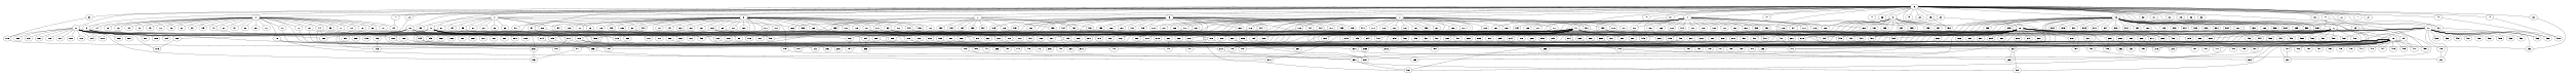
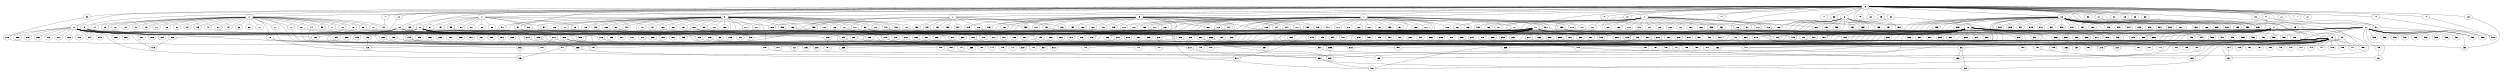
  graph {
    fontname=Lato
    node [fontname=Lato]
    edge [fontname=Lato]
    0
    1
    2
    3
    4
    5
    6
    7
    8
    9
    10
    11
    12
    13
    14
    15
    16
    17
    18
    19
    20
    21
    22
    23
    24
    25
    26
    27
    28
    29
    30
    31
    32
    33
    34
    35
    36
    37
    38
    39
    40
    41
    42
    43
    44
    45
    46
    47
    48
    49
    309
    50
    51
    52
    53
    54
    55
    56
    57
    58
    59
    60
    155
    61
    62
    63
    64
    65
    66
    67
    68
    69
    70
    71
    72
    73
    74
    75
    76
    77
    78
    79
    80
    81
    82
    83
    84
    85
    86
    87
    88
    89
    90
    91
    92
    93
    94
    95
    96
    97
    98
    99
    100
    101
    102
    103
    104
    105
    106
    107
    108
    109
    110
    111
    112
    113
    114
    115
    116
    117
    118
    119
    120
    121
    122
    123
    124
    125
    126
    127
    264
    128
    130
    131
    132
    133
    134
    129
    136
    137
    138
    135
    139
    140
    141
    142
    143
    144
    145
    146
    147
    148
    149
    150
    151
    152
    153
    154
    156
    157
    158
    159
    160
    161
    162
    163
    164
    367
    165
    166
    167
    168
    169
    170
    171
    172
    173
    174
    175
    176
    177
    178
    179
    180
    181
    182
    183
    184
    185
    186
    187
    188
    189
    190
    191
    192
    193
    194
    195
    196
    197
    198
    199
    200
    201
    202
    203
    204
    205
    206
    207
    208
    209
    210
    211
    212
    213
    214
    215
    216
    217
    218
    219
    220
    221
    222
    224
    226
    227
    228
    229
    225
    223
    230
    231
    232
    233
    234
    235
    236
    237
    238
    239
    240
    241
    242
    445
    243
    244
    245
    246
    247
    248
    249
    250
    251
    252
    253
    256
    258
    259
    260
    261
    262
    257
    265
    266
    267
    268
    269
    270
    271
    272
    273
    274
    275
+   276
    277
    278
    263
    254
    255
    288
    290
    291
    292
    293
    294
    289
    295
    279
    280
    281
    282
    283
    284
    285
    286
    287
    473
    296
    297
    298
    299
    300
    301
    302
    303
    304
    305
    306
    307
    308
    310
    311
    312
    313
    314
    315
    316
    317
    318
    319
    320
    321
    322
    323
    324
    325
    326
    327
    328
    329
    330
    331
    332
    333
    334
    335
    336
    337
    338
    339
    340
    341
    342
    343
    344
    345
    346
    347
    348
    349
    350
    351
    352
    353
    354
    355
    356
    357
    358
    359
    360
    361
    362
    363
    364
    365
    366
    368
    369
    370
    371
    384
    386
    387
    388
    389
    390
    385
    392
    393
    394
    395
    396
    397
    398
    399
    400
    401
    402
    403
    404
    405
    406
    407
    408
    409
    410
    411
    412
    413
    414
    415
    416
    391
    372
    373
    374
    375
    376
    377
    378
    379
    380
    381
    382
    383
    417
    418
    419
    420
    421
    422
    423
    424
    425
    426
    427
    428
    429
    430
    431
    432
    433
    434
    435
    436
    437
    438
    439
    440
    441
    442
    443
    444
    446
    447
    448
    449
    450
    451
    452
    453
    454
    455
    456
    457
    458
    459
    460
    461
    462
    463
    464
    465
    466
    467
    468
    469
    470
    471
    472
    474
    475
    476
    477
    478
    479
    480
    481
    483
    484
    485
    486
    487
    488
    489
    490
    491
    492
    493
    494
    495
    496
    497
    498
    499
    482
    0 -- 1
    0 -- 2
    0 -- 3
    0 -- 4
    0 -- 5
    0 -- 6
    0 -- 7
    0 -- 8
    0 -- 9
    0 -- 10
    0 -- 11
    0 -- 12
    0 -- 13
    0 -- 14
    0 -- 15
    0 -- 16
    0 -- 17
    0 -- 18
    0 -- 19
    0 -- 20
    0 -- 21
    0 -- 22
    0 -- 23
    0 -- 24
    0 -- 25
    0 -- 26
    0 -- 27
    0 -- 28
    0 -- 29
    0 -- 30
    0 -- 31
    0 -- 32
    0 -- 33
    0 -- 34
    0 -- 35
    0 -- 36
    0 -- 37
    0 -- 38
    0 -- 39
    0 -- 40
    0 -- 41
    0 -- 42
    0 -- 43
    0 -- 44
    0 -- 45
    0 -- 46
    0 -- 47
    0 -- 48
    0 -- 49
    0 -- 309
    1 -- 50
    1 -- 51
    1 -- 52
    1 -- 53
    1 -- 54
    1 -- 55
    1 -- 56
    1 -- 57
    1 -- 58
    1 -- 59
    1 -- 60
    1 -- 155
    2 -- 61
    2 -- 62
    2 -- 63
    2 -- 64
    2 -- 65
    2 -- 66
    2 -- 67
    2 -- 68
    2 -- 69
    2 -- 70
    2 -- 71
    2 -- 72
    2 -- 73
    2 -- 74
    2 -- 75
    2 -- 76
    2 -- 77
    2 -- 78
    2 -- 79
    2 -- 80
    2 -- 81
    2 -- 82
    2 -- 83
    2 -- 84
    2 -- 85
    2 -- 86
    2 -- 87
    2 -- 88
    2 -- 89
    2 -- 90
    3 -- 91
    3 -- 92
    3 -- 93
    3 -- 94
    3 -- 95
    3 -- 96
    3 -- 97
    3 -- 98
    3 -- 99
    3 -- 100
    3 -- 101
    3 -- 102
    3 -- 103
    3 -- 104
    3 -- 105
    3 -- 106
    3 -- 107
    3 -- 108
    3 -- 109
    3 -- 110
    3 -- 111
    3 -- 112
    3 -- 113
    3 -- 114
    3 -- 115
    3 -- 116
    3 -- 117
    3 -- 118
    3 -- 119
    3 -- 120
    3 -- 121
    3 -- 122
    3 -- 123
    3 -- 124
    3 -- 125
    3 -- 126
    3 -- 127
    3 -- 264
    4 -- 128
    4 -- 130
    4 -- 131
    4 -- 132
    4 -- 133
    4 -- 134
    4 -- 129
    4 -- 136
    4 -- 137
    4 -- 138
    4 -- 135
    5 -- 155
    5 -- 139
    5 -- 140
    5 -- 141
    5 -- 142
    5 -- 143
    5 -- 144
    5 -- 145
    5 -- 146
    5 -- 147
    5 -- 148
    5 -- 149
    5 -- 150
    5 -- 151
    5 -- 152
    5 -- 153
    5 -- 154
    5 -- 156
    5 -- 157
    5 -- 158
    5 -- 159
    5 -- 160
    5 -- 161
    5 -- 162
    5 -- 163
    5 -- 164
    5 -- 367
    6 -- 165
    6 -- 166
    6 -- 167
    6 -- 168
    6 -- 169
    6 -- 170
    6 -- 171
    6 -- 172
    6 -- 173
    6 -- 174
    6 -- 175
    6 -- 176
    6 -- 177
    6 -- 178
    6 -- 179
    6 -- 180
    6 -- 181
    6 -- 182
    6 -- 183
    6 -- 184
    6 -- 185
    6 -- 186
    6 -- 187
    6 -- 188
    6 -- 189
    6 -- 190
    6 -- 191
    6 -- 192
    6 -- 193
    6 -- 194
    6 -- 195
    6 -- 196
    6 -- 197
    7 -- 198
    7 -- 199
    7 -- 200
    7 -- 201
    7 -- 202
    7 -- 203
    7 -- 204
    7 -- 205
    7 -- 206
    7 -- 207
    7 -- 208
    7 -- 209
    7 -- 210
    7 -- 211
    7 -- 212
    7 -- 213
    7 -- 214
    7 -- 215
    7 -- 216
    7 -- 217
    7 -- 218
    7 -- 219
    7 -- 220
    7 -- 221
    7 -- 222
    8 -- 224
    8 -- 226
    8 -- 227
    8 -- 228
    8 -- 229
    8 -- 225
    8 -- 223
    9 -- 230
    9 -- 231
    9 -- 232
    9 -- 233
    9 -- 234
    9 -- 235
    9 -- 236
    9 -- 237
    9 -- 238
    9 -- 239
    9 -- 240
    9 -- 241
    9 -- 242
    9 -- 445
    10 -- 243
    10 -- 244
    10 -- 245
    10 -- 246
    10 -- 247
    10 -- 248
    10 -- 249
    10 -- 250
    10 -- 251
    10 -- 252
    10 -- 253
    11 -- 264
    11 -- 169
    11 -- 256
    11 -- 258
    11 -- 259
    11 -- 260
    11 -- 261
    11 -- 262
    11 -- 257
    11 -- 265
    11 -- 266
    11 -- 267
    11 -- 268
    11 -- 269
    11 -- 270
    11 -- 271
    11 -- 272
    11 -- 273
    11 -- 274
    11 -- 275
+   11 -- 276
    11 -- 277
    11 -- 278
    11 -- 263
    11 -- 254
    11 -- 255
    12 -- 288
    12 -- 290
    12 -- 291
    12 -- 292
    12 -- 293
    12 -- 294
    12 -- 289
    12 -- 295
    12 -- 279
    12 -- 280
    12 -- 281
    12 -- 282
    12 -- 283
    12 -- 284
    12 -- 285
    12 -- 286
    12 -- 287
    12 -- 473
    13 -- 309
    13 -- 296
    13 -- 297
    13 -- 298
    13 -- 299
    13 -- 300
    13 -- 301
    13 -- 302
    13 -- 303
    13 -- 304
    13 -- 305
    13 -- 306
    13 -- 307
    13 -- 308
    13 -- 310
    13 -- 311
    13 -- 312
    13 -- 313
    13 -- 314
    13 -- 315
    13 -- 316
    13 -- 317
    13 -- 318
    13 -- 319
    13 -- 320
    13 -- 321
    13 -- 322
    13 -- 323
    13 -- 324
    13 -- 325
    13 -- 326
    13 -- 327
    13 -- 328
    13 -- 329
    13 -- 330
    13 -- 331
    13 -- 332
    13 -- 333
    13 -- 334
    14 -- 367
    14 -- 201
    14 -- 335
    14 -- 336
    14 -- 337
    14 -- 338
    14 -- 339
    14 -- 340
    14 -- 341
    14 -- 342
    14 -- 343
    14 -- 344
    14 -- 345
    14 -- 346
    14 -- 347
    14 -- 348
    14 -- 349
    14 -- 350
    14 -- 351
    14 -- 352
    14 -- 353
    14 -- 354
    14 -- 355
    14 -- 356
    14 -- 357
    14 -- 358
    14 -- 359
    14 -- 360
    14 -- 361
    14 -- 362
    14 -- 363
    14 -- 364
    14 -- 365
    14 -- 366
    14 -- 368
    14 -- 369
    14 -- 370
    14 -- 371
    15 -- 384
    15 -- 386
    15 -- 387
    15 -- 388
    15 -- 389
    15 -- 390
    15 -- 385
    15 -- 392
    15 -- 393
    15 -- 394
    15 -- 395
    15 -- 396
    15 -- 397
    15 -- 398
    15 -- 399
    15 -- 400
    15 -- 401
    15 -- 402
    15 -- 403
    15 -- 404
    15 -- 405
    15 -- 406
    15 -- 407
    15 -- 408
    15 -- 409
    15 -- 410
    15 -- 411
    15 -- 412
    15 -- 413
    15 -- 414
    15 -- 415
    15 -- 416
    15 -- 391
    15 -- 372
    15 -- 373
    15 -- 374
    15 -- 375
    15 -- 376
    15 -- 377
    15 -- 378
    15 -- 379
    15 -- 380
    15 -- 381
    15 -- 382
    15 -- 383
    16 -- 406
    16 -- 417
    16 -- 418
    16 -- 419
    16 -- 420
    16 -- 421
    16 -- 422
    16 -- 423
    16 -- 424
    16 -- 425
    16 -- 426
    16 -- 427
    16 -- 428
    16 -- 429
    16 -- 430
    16 -- 431
    16 -- 432
    16 -- 433
    16 -- 434
    16 -- 435
    16 -- 436
    16 -- 437
    16 -- 438
    16 -- 439
    16 -- 440
    17 -- 367
    17 -- 445
    17 -- 441
    17 -- 442
    17 -- 443
    17 -- 444
    17 -- 446
    17 -- 447
    17 -- 448
    17 -- 449
    17 -- 450
    17 -- 451
    17 -- 452
    17 -- 453
    17 -- 454
    17 -- 455
    17 -- 456
    17 -- 457
    17 -- 458
    17 -- 459
    17 -- 460
    17 -- 461
    18 -- 71
    18 -- 473
    18 -- 462
    18 -- 463
    18 -- 464
    18 -- 465
    18 -- 466
    18 -- 467
    18 -- 468
    18 -- 469
    18 -- 470
    18 -- 471
    18 -- 472
    18 -- 474
    18 -- 475
    18 -- 476
    18 -- 477
    18 -- 478
    18 -- 479
    18 -- 480
    18 -- 481
    18 -- 483
    18 -- 484
    18 -- 485
    18 -- 486
    18 -- 487
    18 -- 488
    18 -- 489
    18 -- 490
    18 -- 491
    18 -- 492
    18 -- 493
    18 -- 494
    18 -- 495
    18 -- 496
    18 -- 497
    18 -- 498
    18 -- 499
    20 -- 333
    22 -- 34
    22 -- 272
    23 -- 432
    24 -- 179
    24 -- 476
    24 -- 498
    26 -- 473
    27 -- 229
    28 -- 485
    29 -- 433
    30 -- 198
    31 -- 97
    31 -- 376
    32 -- 268
    34 -- 438
    35 -- 200
    35 -- 238
    37 -- 262
    37 -- 403
    40 -- 212
    41 -- 348
    42 -- 81
    43 -- 160
    45 -- 380
    45 -- 487
    48 -- 418
    49 -- 363
    49 -- 422
    309 -- 365
    309 -- 380
    52 -- 248
    53 -- 404
    53 -- 405
    54 -- 196
    55 -- 128
    57 -- 304
    58 -- 245
    60 -- 307
    61 -- 479
    65 -- 327
    66 -- 436
    68 -- 405
    72 -- 282
    72 -- 461
    72 -- 481
    74 -- 282
    75 -- 231
    75 -- 477
    76 -- 462
    77 -- 113
    79 -- 384
    79 -- 497
    83 -- 101
    89 -- 452
    91 -- 403
    93 -- 162
    93 -- 222
    93 -- 303
    94 -- 228
    95 -- 337
    95 -- 428
    96 -- 254
    97 -- 242
    98 -- 99
    98 -- 412
    100 -- 119
    101 -- 184
    103 -- 468
    104 -- 416
    105 -- 293
    109 -- 239
    109 -- 262
    109 -- 371
    109 -- 428
    111 -- 279
    112 -- 360
    113 -- 241
    113 -- 326
    113 -- 346
    114 -- 146
    114 -- 427
    115 -- 236
    116 -- 297
    117 -- 236
    117 -- 272
    118 -- 498
    119 -- 312
    119 -- 470
    120 -- 392
    121 -- 157
    122 -- 185
    122 -- 186
    123 -- 288
    125 -- 184
    126 -- 267
    264 -- 393
    130 -- 171
    131 -- 192
    131 -- 339
    134 -- 158
    134 -- 218
    129 -- 149
    136 -- 448
    135 -- 253
    139 -- 373
    140 -- 263
    141 -- 163
    141 -- 370
    142 -- 312
    143 -- 421
    145 -- 248
    147 -- 399
    149 -- 229
    149 -- 357
    152 -- 189
    152 -- 290
    153 -- 429
    154 -- 478
    156 -- 412
    157 -- 442
    159 -- 173
    160 -- 466
    161 -- 322
    164 -- 189
    164 -- 240
    164 -- 445
    165 -- 368
    166 -- 252
    167 -- 434
+   168 -- 276
    169 -- 179
    170 -- 424
    172 -- 226
    172 -- 259
    175 -- 275
    175 -- 441
    177 -- 199
    177 -- 222
    177 -- 463
    180 -- 453
    183 -- 306
    183 -- 313
    183 -- 407
    187 -- 261
    188 -- 493
    190 -- 223
    194 -- 379
    195 -- 277
    196 -- 489
    200 -- 437
    202 -- 267
    203 -- 240
    203 -- 411
    204 -- 411
    205 -- 246
    207 -- 399
    211 -- 414
    212 -- 297
    213 -- 270
    215 -- 308
    217 -- 283
    218 -- 412
    218 -- 456
    222 -- 284
    228 -- 273
    229 -- 409
    223 -- 355
    230 -- 242
    231 -- 442
    233 -- 454
    234 -- 424
    236 -- 363
    237 -- 401
    242 -- 324
    243 -- 348
    244 -- 400
    244 -- 468
    246 -- 339
    246 -- 497
    248 -- 253
    250 -- 447
    252 -- 467
    253 -- 361
    259 -- 336
    262 -- 294
    262 -- 396
    268 -- 304
    270 -- 404
    272 -- 432
    275 -- 454
    263 -- 356
    290 -- 347
    279 -- 372
    296 -- 308
    298 -- 413
    302 -- 375
    303 -- 408
    304 -- 254
    306 -- 422
    307 -- 392
    307 -- 488
    308 -- 491
    311 -- 388
    322 -- 493
    323 -- 355
    324 -- 464
    324 -- 490
    325 -- 401
    327 -- 477
    330 -- 351
    332 -- 390
    338 -- 410
    347 -- 384
    350 -- 486
    354 -- 385
    355 -- 392
    358 -- 422
    366 -- 410
    384 -- 441
    384 -- 464
    388 -- 453
    389 -- 473
    395 -- 415
    395 -- 495
    398 -- 422
    410 -- 490
    372 -- 426
    373 -- 494
    377 -- 481
    378 -- 402
    382 -- 437
    382 -- 459
    419 -- 426
    429 -- 441
    429 -- 468
    455 -- 482
    481 -- 483
    484 -- 487
  }
